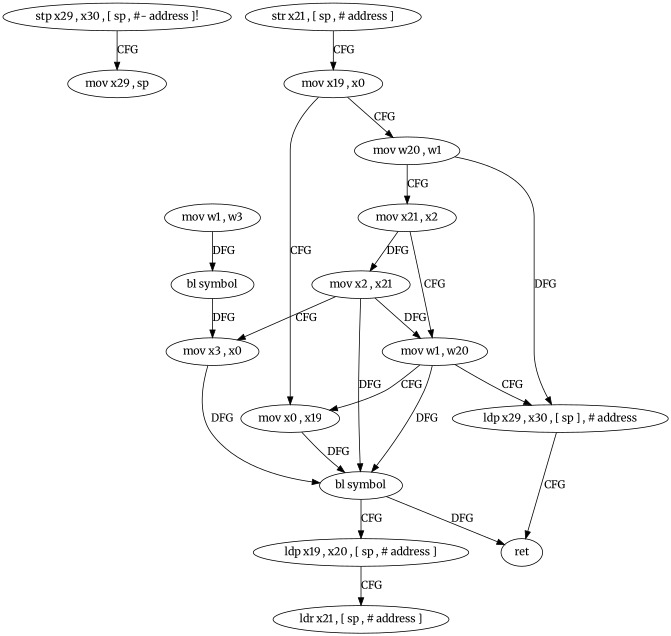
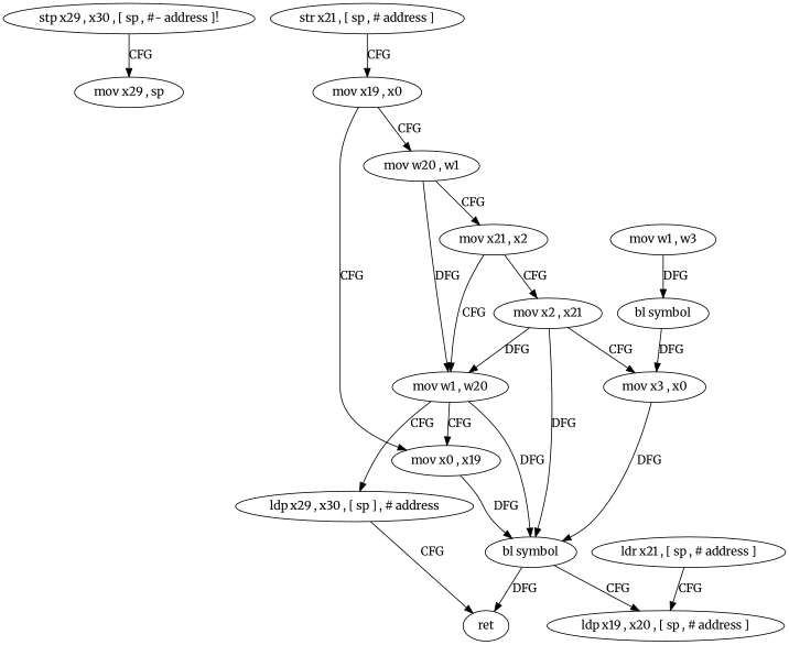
  digraph {
    fontname=Merriweather
    node [fontname=Merriweather]
    edge [fontname=Merriweather]
    n1 [label="stp x29 , x30 , [ sp , #- address ]!"]
    n2 [label="mov x29 , sp"]
    n3 [label="str x21 , [ sp , # address ]"]
    n4 [label="mov x19 , x0"]
    n5 [label="mov w20 , w1"]
    n6 [label="mov x0 , x19"]
    n7 [label="mov x21 , x2"]
    n8 [label="mov w1 , w20"]
    n9 [label="bl symbol"]
    n10 [label="mov x2 , x21"]
    n11 [label="ldp x29 , x30 , [ sp ] , # address"]
    n12 [label="mov w1 , w3"]
    n13 [label="bl symbol"]
    n14 [label="mov x3 , x0"]
    n15 [label="ldp x19 , x20 , [ sp , # address ]"]
    n16 [label=ret]
    n17 [label="ldr x21 , [ sp , # address ]"]
    n1 -> n2 [label=CFG]
    n3 -> n4 [label=CFG]
    n4 -> n5 [label=CFG]
    n4 -> n6 [label=CFG]
    n5 -> n7 [label=CFG]
-   n5 -> n11 [label=DFG]
+   n5 -> n8 [label=DFG]
    n6 -> n9 [label=DFG]
    n7 -> n8 [label=CFG]
-   n7 -> n10 [label=DFG]
+   n7 -> n10 [label=CFG]
    n8 -> n6 [label=CFG]
    n8 -> n9 [label=DFG]
    n8 -> n11 [label=CFG]
    n9 -> n15 [label=CFG]
    n9 -> n16 [label=DFG]
    n10 -> n8 [label=DFG]
    n10 -> n9 [label=DFG]
    n10 -> n14 [label=CFG]
    n11 -> n16 [label=CFG]
    n12 -> n13 [label=DFG]
    n13 -> n14 [label=DFG]
    n14 -> n9 [label=DFG]
-   n15 -> n17 [label=CFG]
+   n17 -> n15 [label=CFG]
  }
